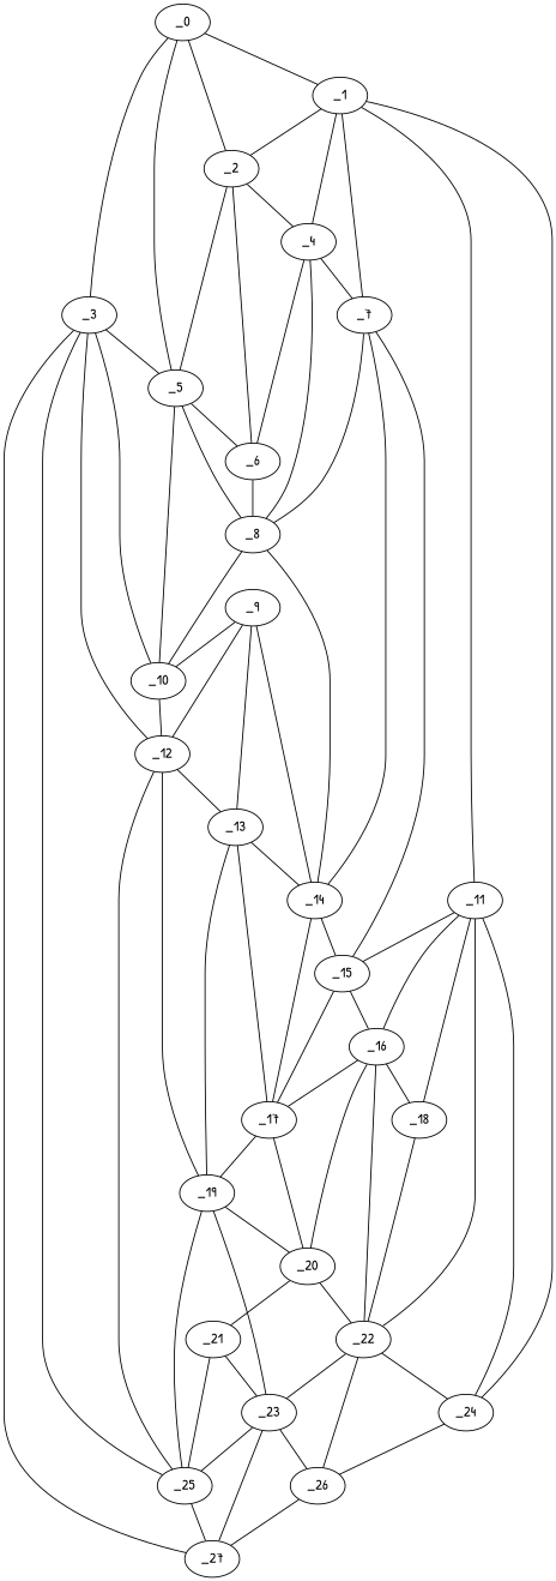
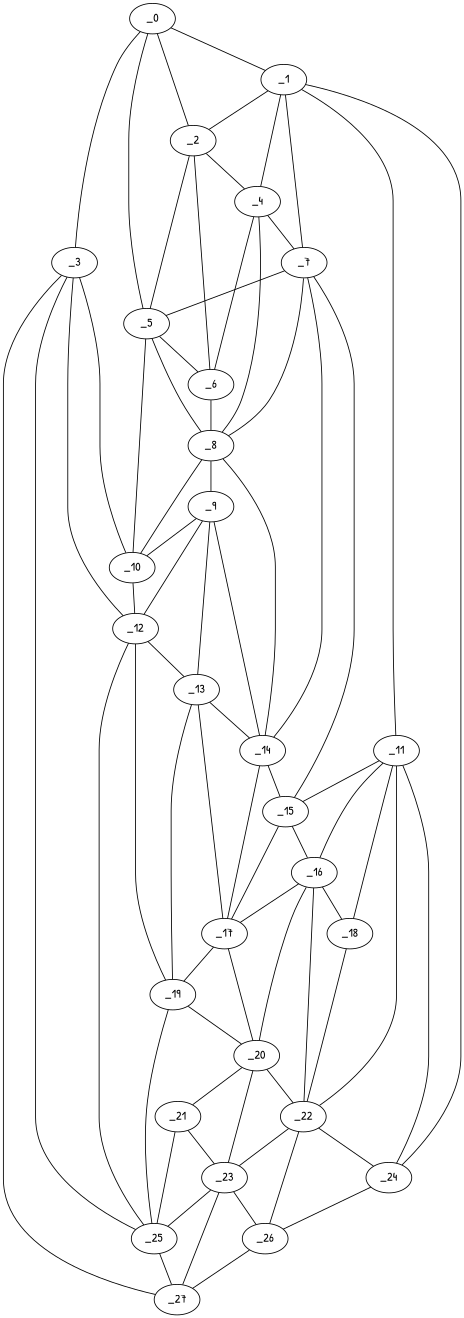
  graph {
    fontname="Patrick Hand"
    node [fontname="Patrick Hand" x=54 y=113]
    edge [fontname="Patrick Hand" valence=2]
    _0 [x=14 y=9]
    _1 [x=21]
    _2 [x=23 y=103]
    _3 [x=25 y=2]
    _5 [x=38 y=70]
    _4 [x=29 y=105]
    _7 [x=40 y=108]
    _11 [x=50 y=109]
    _24 [x=97 y=126]
    _6 [x=39 y=76]
    _10 [x=49 y=72]
    _12 [y=72]
    _25 [x=104 y=24]
    _27 [x=114 y=15]
    _8 [x=42 y=77]
    _14 [y=85]
    _15 [x=56 y=93]
    _16 [x=61 y=98]
    _18 [x=63 y=109]
    _22 [x=74]
    _26 [x=106 y=118]
    _13 [y=79]
    _19 [x=64 y=74]
    _9 [x=48 y=77]
    _17 [x=62 y=80]
    _20 [x=73 y=82]
    _23 [x=93 y=88]
    _21 [x=74 y=76]
    _0 -- _1 [valence=1]
    _0 -- _2
    _0 -- _3 [valence=1]
    _0 -- _5 [valence=1]
    _1 -- _2 [valence=1]
    _1 -- _4
    _1 -- _7
    _1 -- _11
    _1 -- _24 [valence=1]
    _2 -- _5
    _2 -- _4
    _2 -- _6
-   _3 -- _5
+   _7 -- _5
    _3 -- _10
    _3 -- _12
    _3 -- _25 [valence=1]
    _3 -- _27 [valence=1]
    _5 -- _6
    _5 -- _10
    _5 -- _8 [valence=1]
    _4 -- _7
    _4 -- _6
    _4 -- _8 [valence=1]
    _7 -- _8
    _7 -- _14
    _7 -- _15
    _11 -- _24 [valence=1]
    _11 -- _15
    _11 -- _16
    _11 -- _18
    _11 -- _22
    _24 -- _26 [valence=1]
    _6 -- _8
    _10 -- _12
    _12 -- _25
    _12 -- _13
    _12 -- _19 [valence=1]
    _25 -- _27
    _8 -- _10 [valence=1]
    _8 -- _14
+   _8 -- _9
    _14 -- _15
    _14 -- _17 [valence=1]
    _15 -- _16 [valence=1]
    _15 -- _17
    _16 -- _18
    _16 -- _22
    _16 -- _17
    _16 -- _20 [valence=1]
    _18 -- _22 [valence=1]
    _22 -- _24
    _22 -- _26
    _22 -- _23
    _26 -- _27 [valence=1]
    _13 -- _14
    _13 -- _19 [valence=1]
    _13 -- _17 [valence=1]
    _19 -- _25
    _19 -- _20
    _9 -- _10
    _9 -- _12 [valence=1]
    _9 -- _14 [valence=1]
    _9 -- _13 [valence=1]
    _17 -- _19
    _17 -- _20
    _20 -- _22
-   _19 -- _23
+   _20 -- _23
    _20 -- _21 [valence=1]
    _23 -- _25
    _23 -- _27
    _23 -- _26
    _21 -- _25 [valence=1]
    _21 -- _23
  }
